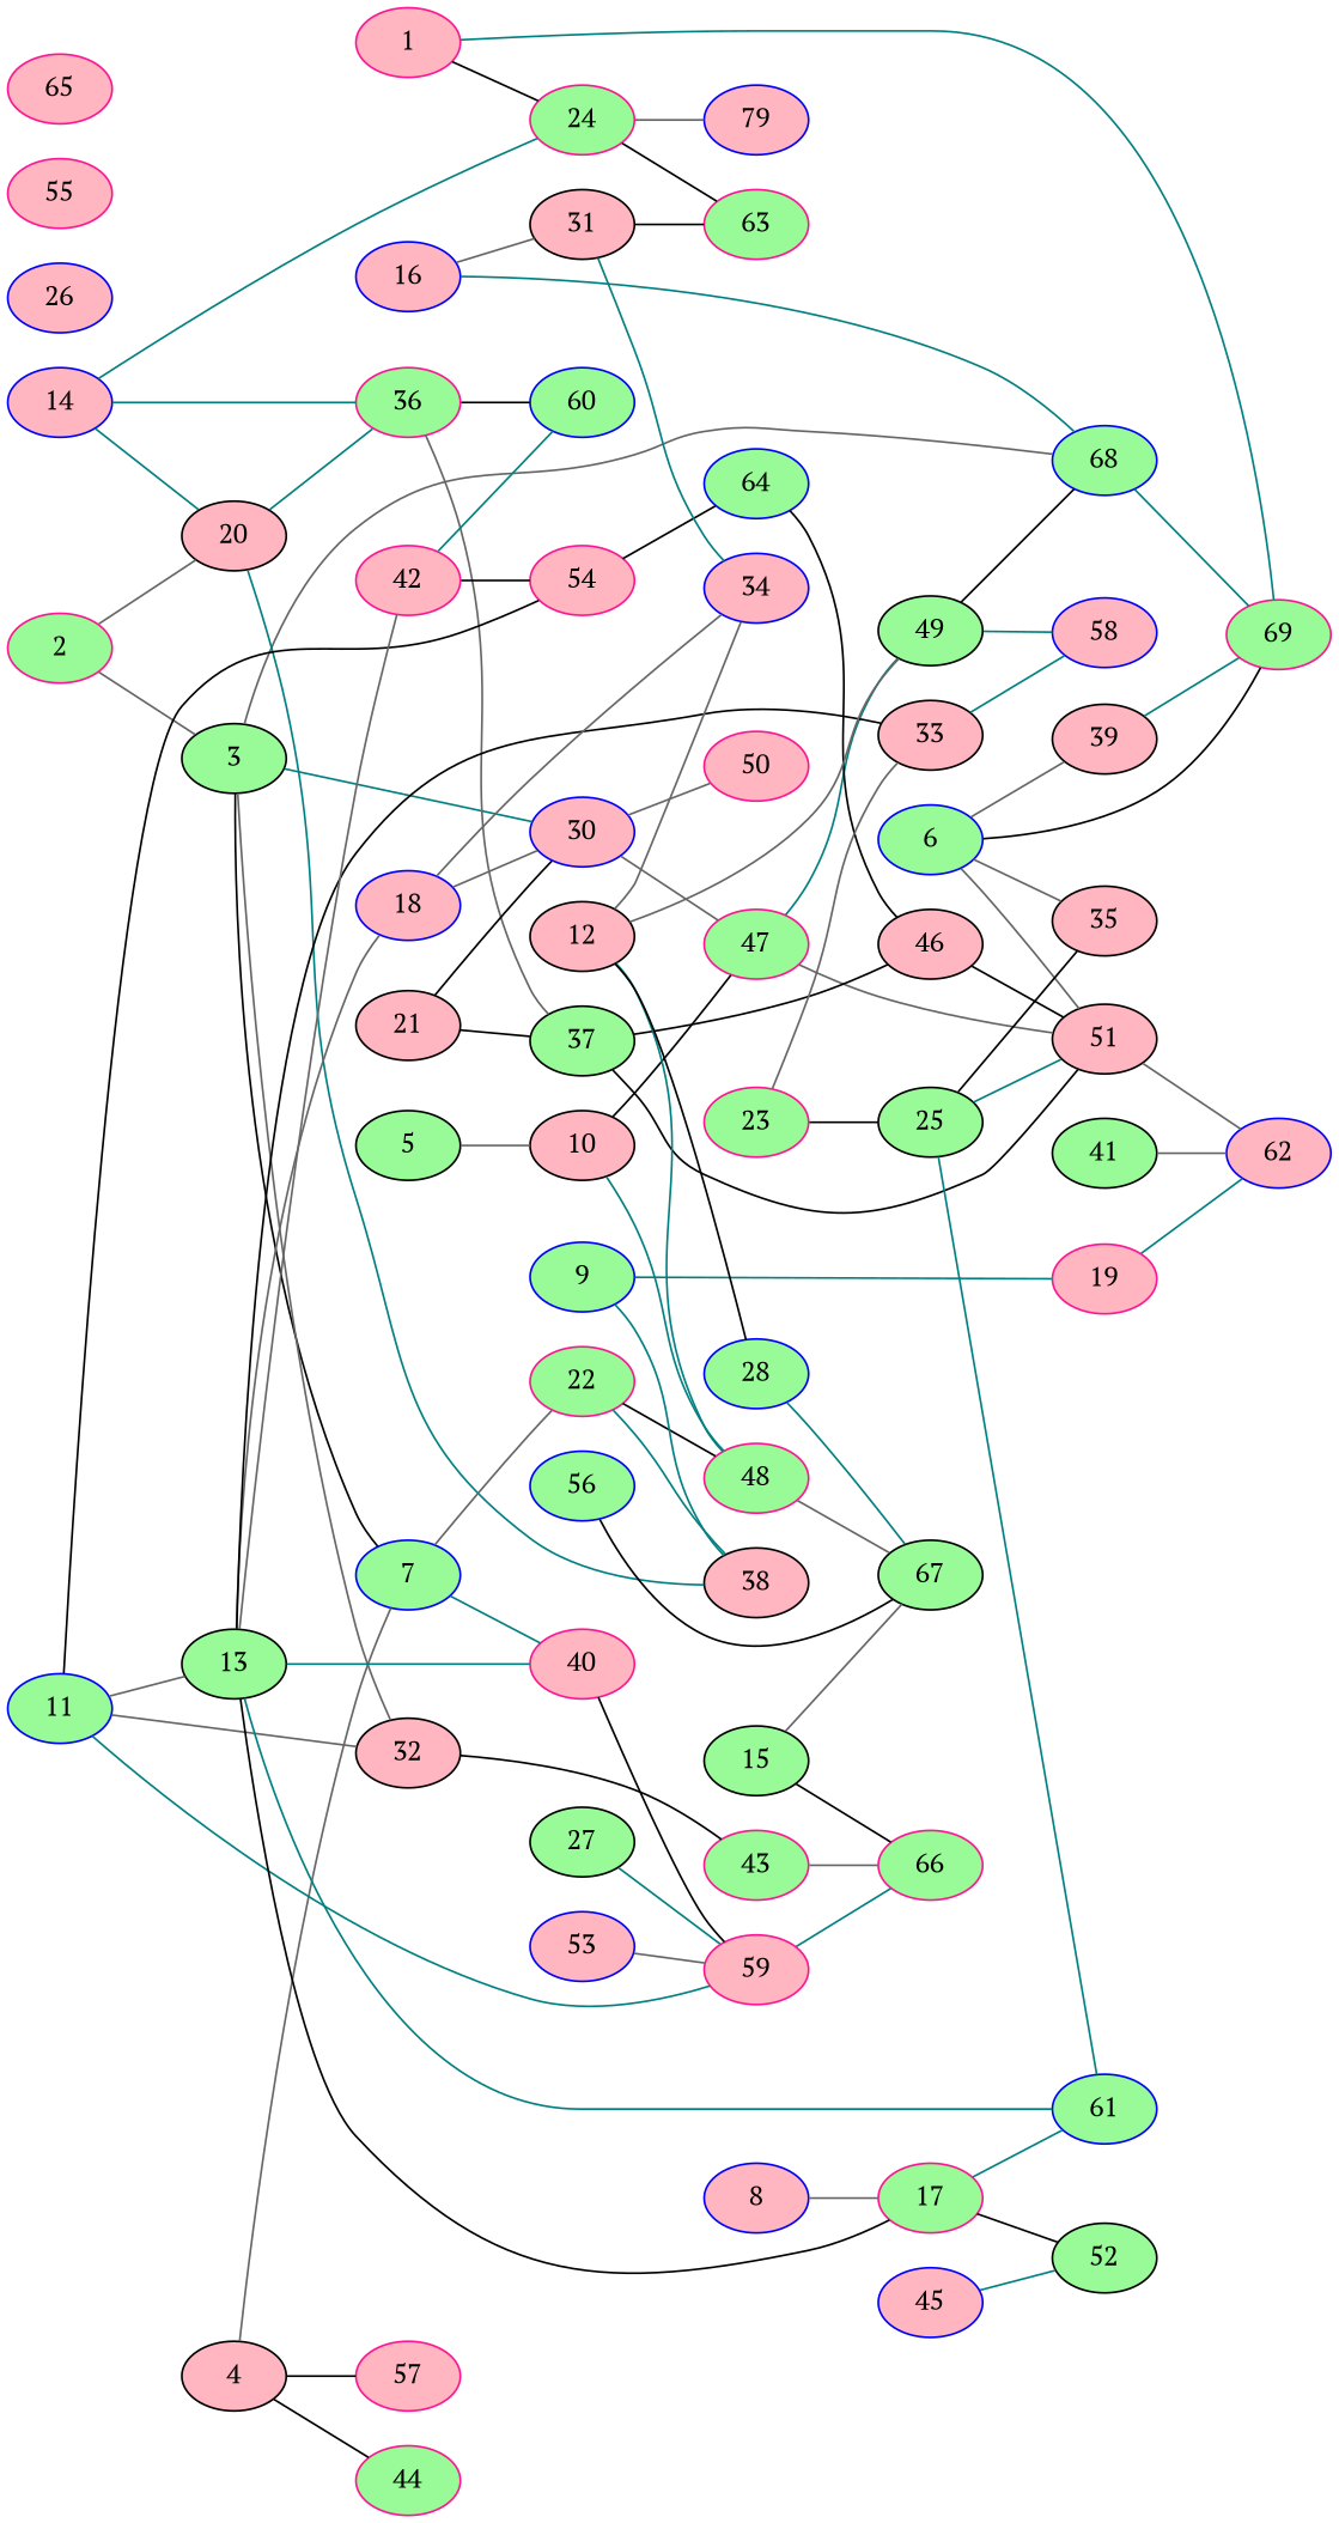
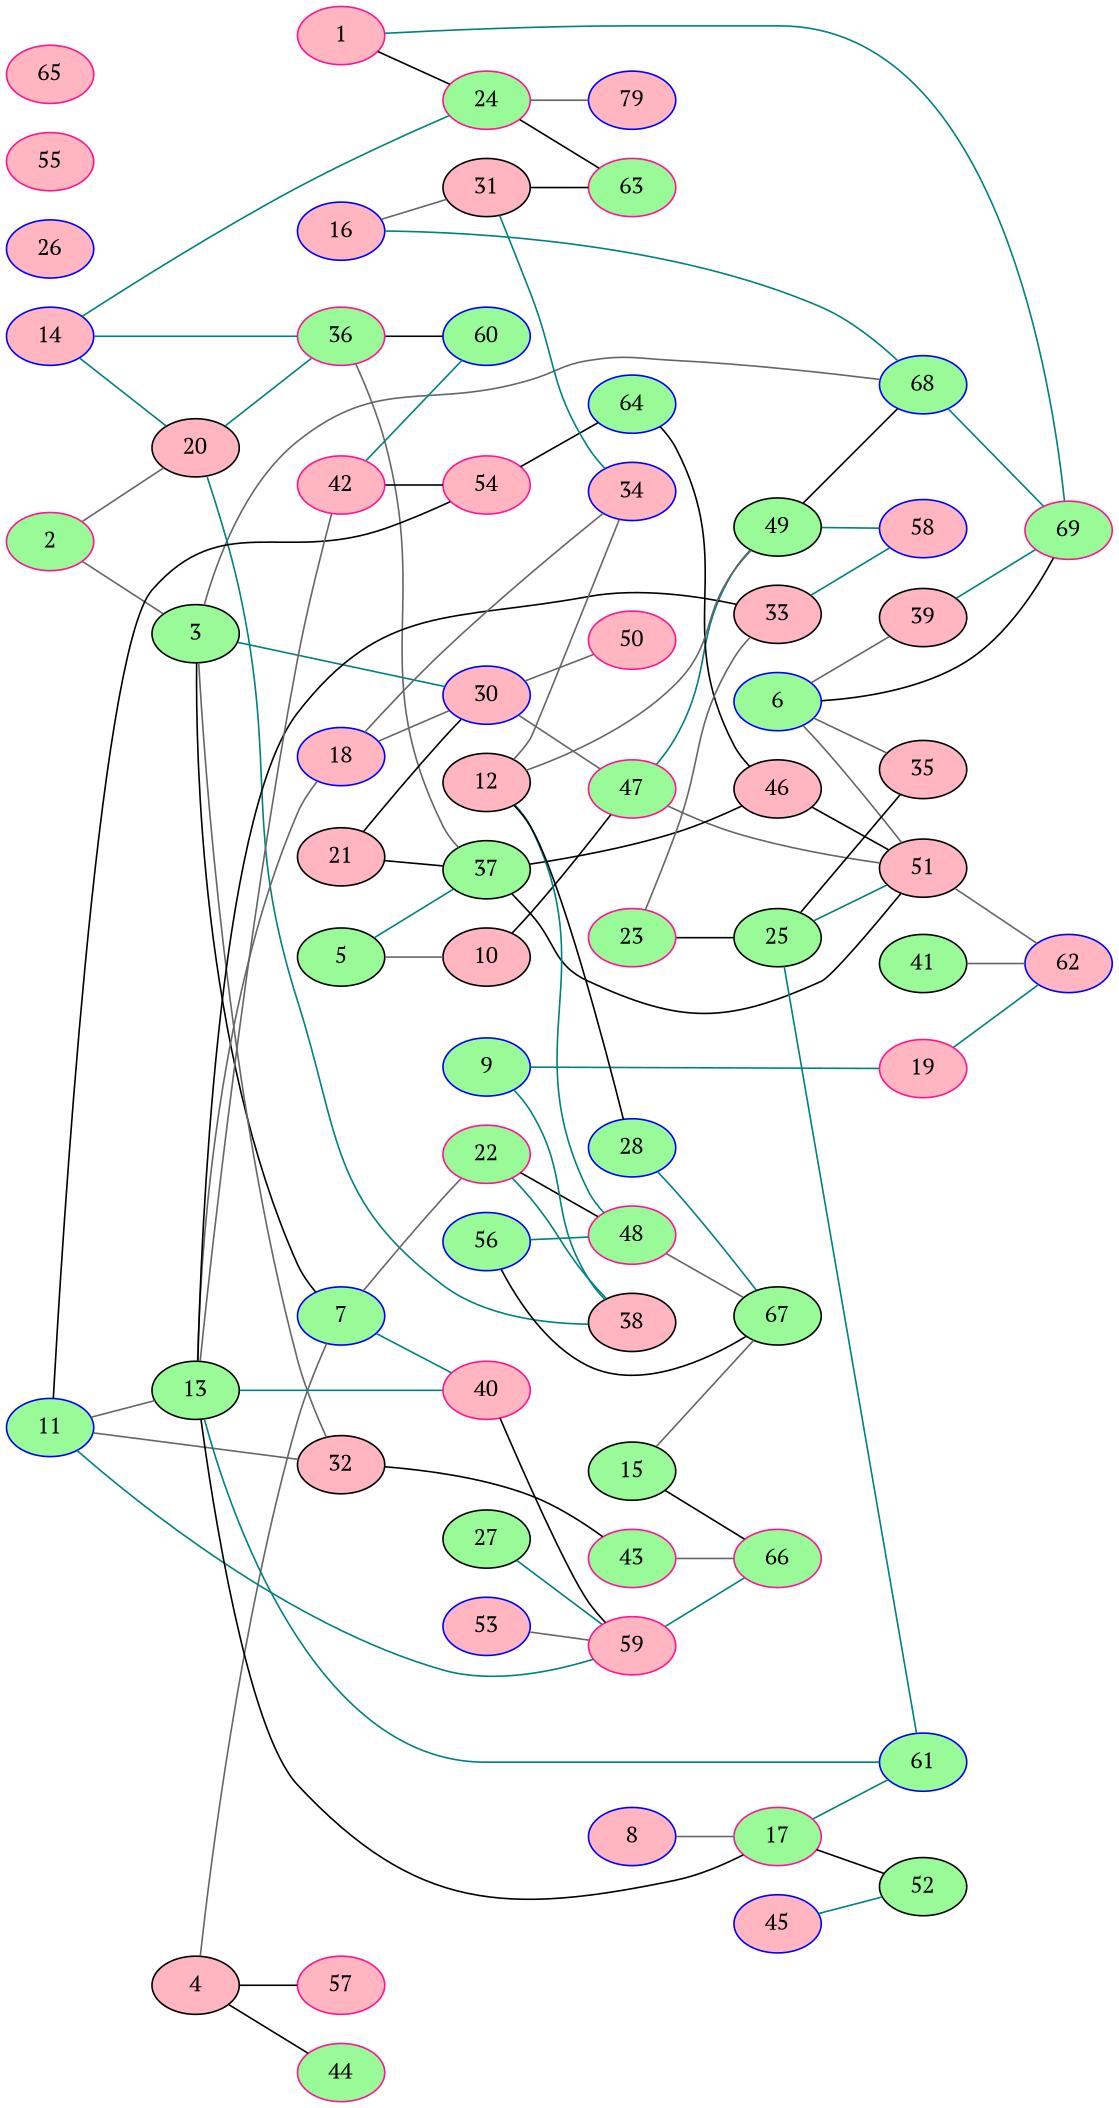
  graph {
    fontname="PT Serif"
    rankdir=LR
    node [color=black fillcolor=lightpink fontname="PT Serif" style=filled]
    edge [color=teal fontname="PT Serif"]
    1 [color=deeppink]
    24 [color=deeppink fillcolor=palegreen]
    69 [color=deeppink fillcolor=palegreen]
    n4 [color=blue label=79]
    63 [color=deeppink fillcolor=palegreen]
    2 [color=deeppink fillcolor=palegreen]
    3 [fillcolor=palegreen]
    20
    7 [color=blue fillcolor=palegreen]
    30 [color=blue]
    32
    68 [color=blue fillcolor=palegreen]
    38
    36 [color=deeppink fillcolor=palegreen]
    22 [color=deeppink fillcolor=palegreen]
    40 [color=deeppink]
    47 [color=deeppink fillcolor=palegreen]
    50 [color=deeppink]
    43 [color=deeppink fillcolor=palegreen]
    4
    44 [color=deeppink fillcolor=palegreen]
    57 [color=deeppink]
    5 [fillcolor=palegreen]
    10
    37 [fillcolor=palegreen]
    48 [color=deeppink fillcolor=palegreen]
    51
    46
    6 [color=blue fillcolor=palegreen]
    35
    39
    62 [color=blue]
    59 [color=deeppink]
    8 [color=blue]
    17 [color=deeppink fillcolor=palegreen]
    61 [color=blue fillcolor=palegreen]
    52 [fillcolor=palegreen]
    9 [color=blue fillcolor=palegreen]
    19 [color=deeppink]
    49 [fillcolor=palegreen]
    67 [fillcolor=palegreen]
    11 [color=blue fillcolor=palegreen]
    13 [fillcolor=palegreen]
    54 [color=deeppink]
    18 [color=blue]
    33
    42 [color=deeppink]
    64 [color=blue fillcolor=palegreen]
    66 [color=deeppink fillcolor=palegreen]
    12
    28 [color=blue fillcolor=palegreen]
    34 [color=blue]
    58 [color=blue]
    60 [color=blue fillcolor=palegreen]
    14 [color=blue]
    15 [fillcolor=palegreen]
    16 [color=blue]
    31
    21
    23 [color=deeppink fillcolor=palegreen]
    25 [fillcolor=palegreen]
    26 [color=blue]
    27 [fillcolor=palegreen]
    41 [fillcolor=palegreen]
    45 [color=blue]
    53 [color=blue]
    55 [color=deeppink]
    56 [color=blue fillcolor=palegreen]
    65 [color=deeppink]
    1 -- 24 [color=black]
    1 -- 69
    24 -- n4 [color=gray40]
    24 -- 63 [color=black]
    2 -- 3 [color=gray40]
    2 -- 20 [color=gray40]
    3 -- 7 [color=black]
    3 -- 30
    3 -- 32 [color=gray40]
    3 -- 68 [color=gray40]
    20 -- 38
    20 -- 36
    7 -- 22 [color=gray40]
    7 -- 40
    30 -- 47 [color=gray40]
    30 -- 50 [color=gray40]
    32 -- 43 [color=black]
    68 -- 69
    36 -- 37 [color=gray40]
    36 -- 60 [color=black]
    22 -- 38
    22 -- 48 [color=black]
    40 -- 59 [color=black]
    47 -- 51 [color=gray40]
    47 -- 49
    43 -- 66 [color=gray40]
    4 -- 7 [color=gray40]
    4 -- 44 [color=black]
    4 -- 57 [color=black]
    5 -- 10 [color=gray40]
+   5 -- 37
    10 -- 47 [color=black]
-   10 -- 48
+   56 -- 48
    37 -- 51 [color=black]
    37 -- 46 [color=black]
    48 -- 67 [color=gray40]
    51 -- 62 [color=gray40]
    46 -- 51 [color=black]
    6 -- 69 [color=black]
    6 -- 51 [color=gray40]
    6 -- 35 [color=gray40]
    6 -- 39 [color=gray40]
    39 -- 69
    59 -- 66
    8 -- 17 [color=gray40]
    17 -- 61
    17 -- 52 [color=black]
    9 -- 38
    9 -- 19
    19 -- 62
    49 -- 68 [color=black]
    49 -- 58
    11 -- 32 [color=gray40]
    11 -- 59
    11 -- 13 [color=gray40]
    11 -- 54 [color=black]
    13 -- 40
    13 -- 17 [color=black]
    13 -- 61
    13 -- 18 [color=gray40]
    13 -- 33 [color=black]
    13 -- 42 [color=gray40]
    54 -- 64 [color=black]
    18 -- 30 [color=gray40]
    18 -- 34 [color=gray40]
    33 -- 58
    42 -- 54 [color=black]
    42 -- 60
    64 -- 46 [color=black]
    12 -- 48
    12 -- 49 [color=gray40]
    12 -- 28 [color=black]
    12 -- 34 [color=gray40]
    28 -- 67
    14 -- 24
    14 -- 20
    14 -- 36
    15 -- 67 [color=gray40]
    15 -- 66 [color=black]
    16 -- 68
    16 -- 31 [color=gray40]
    31 -- 63 [color=black]
    31 -- 34
    21 -- 30 [color=black]
    21 -- 37 [color=black]
    23 -- 33 [color=gray40]
    23 -- 25 [color=black]
    25 -- 51
    25 -- 35 [color=black]
    25 -- 61
    27 -- 59
    41 -- 62 [color=gray40]
    45 -- 52
    53 -- 59 [color=gray40]
    56 -- 67 [color=black]
  }
